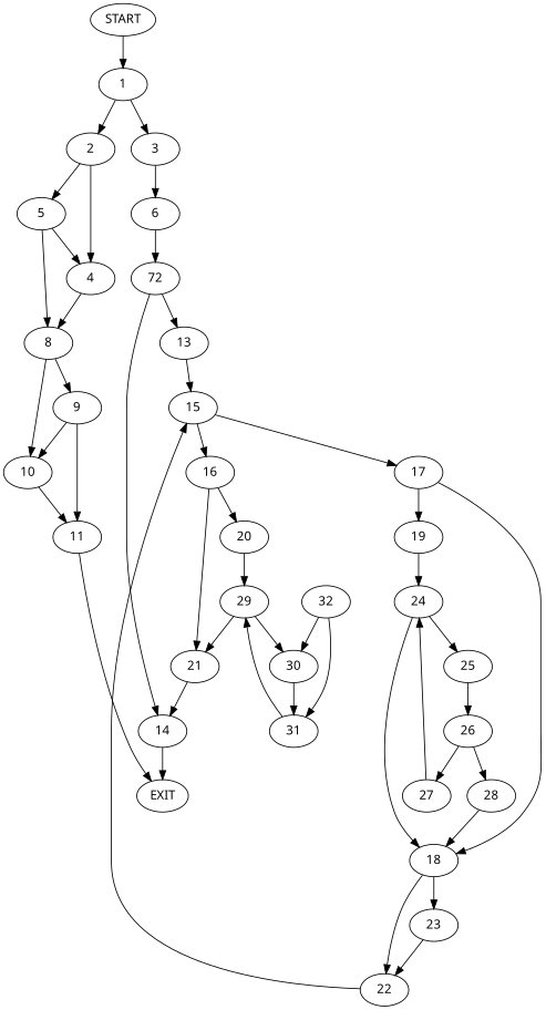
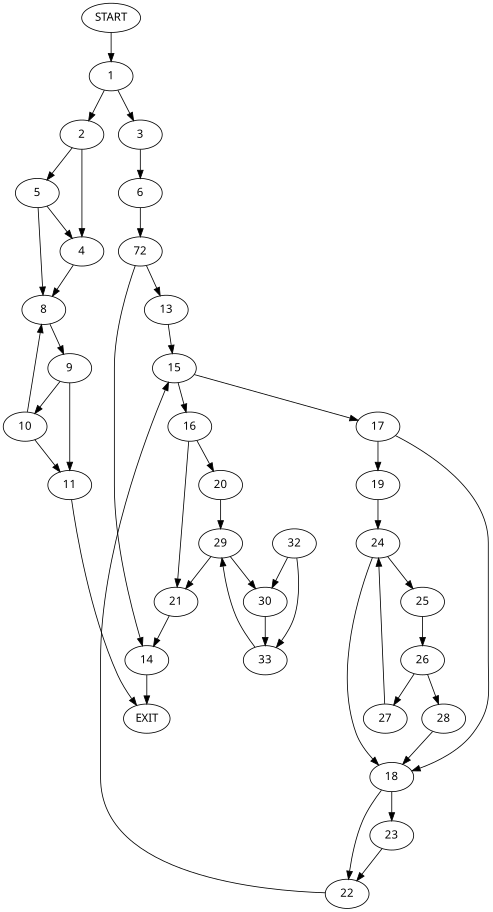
  digraph {
    fontname="Noto Sans"
    node [fontname="Noto Sans"]
    edge [fontname="Noto Sans"]
    n1 [label=START]
    1
    2
    3
    n5 [label=EXIT]
    4
    5
    6
    8
    n10 [label=72]
    9
    10
    13
    14
    11
    15
    16
    17
    20
    21
    18
    19
    29
    22
    23
    24
    25
    30
    26
    27
    28
-   31
+   31 [label=33]
    32
    n1 -> 1
    1 -> 2
    1 -> 3
    2 -> 4
    2 -> 5
    3 -> 6
    4 -> 8
    5 -> 4
    5 -> 8
    6 -> n10
    8 -> 9
-   8 -> 10
+   10 -> 8
    n10 -> 13
    n10 -> 14
    9 -> 10
    9 -> 11
    10 -> 11
    13 -> 15
    14 -> n5
    11 -> n5
    15 -> 16
    15 -> 17
    16 -> 20
    16 -> 21
    17 -> 18
    17 -> 19
    20 -> 29
    21 -> 14
    18 -> 22
    18 -> 23
    19 -> 24
    29 -> 21
    29 -> 30
    22 -> 15
    23 -> 22
    24 -> 18
    24 -> 25
    25 -> 26
    30 -> 31
    26 -> 27
    26 -> 28
    27 -> 24
    28 -> 18
    31 -> 29
    32 -> 30
    32 -> 31
  }
